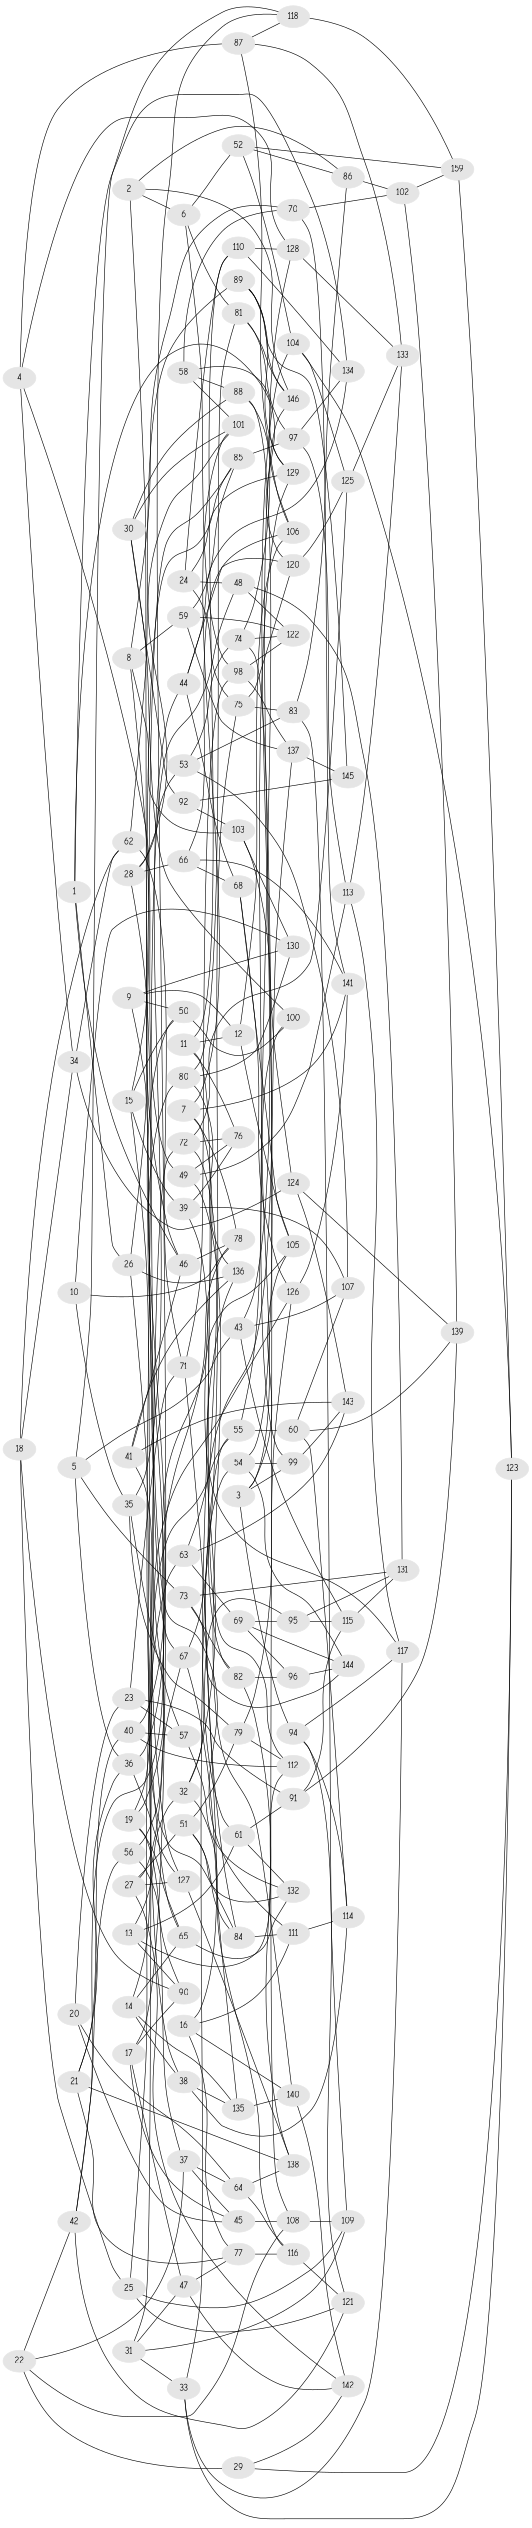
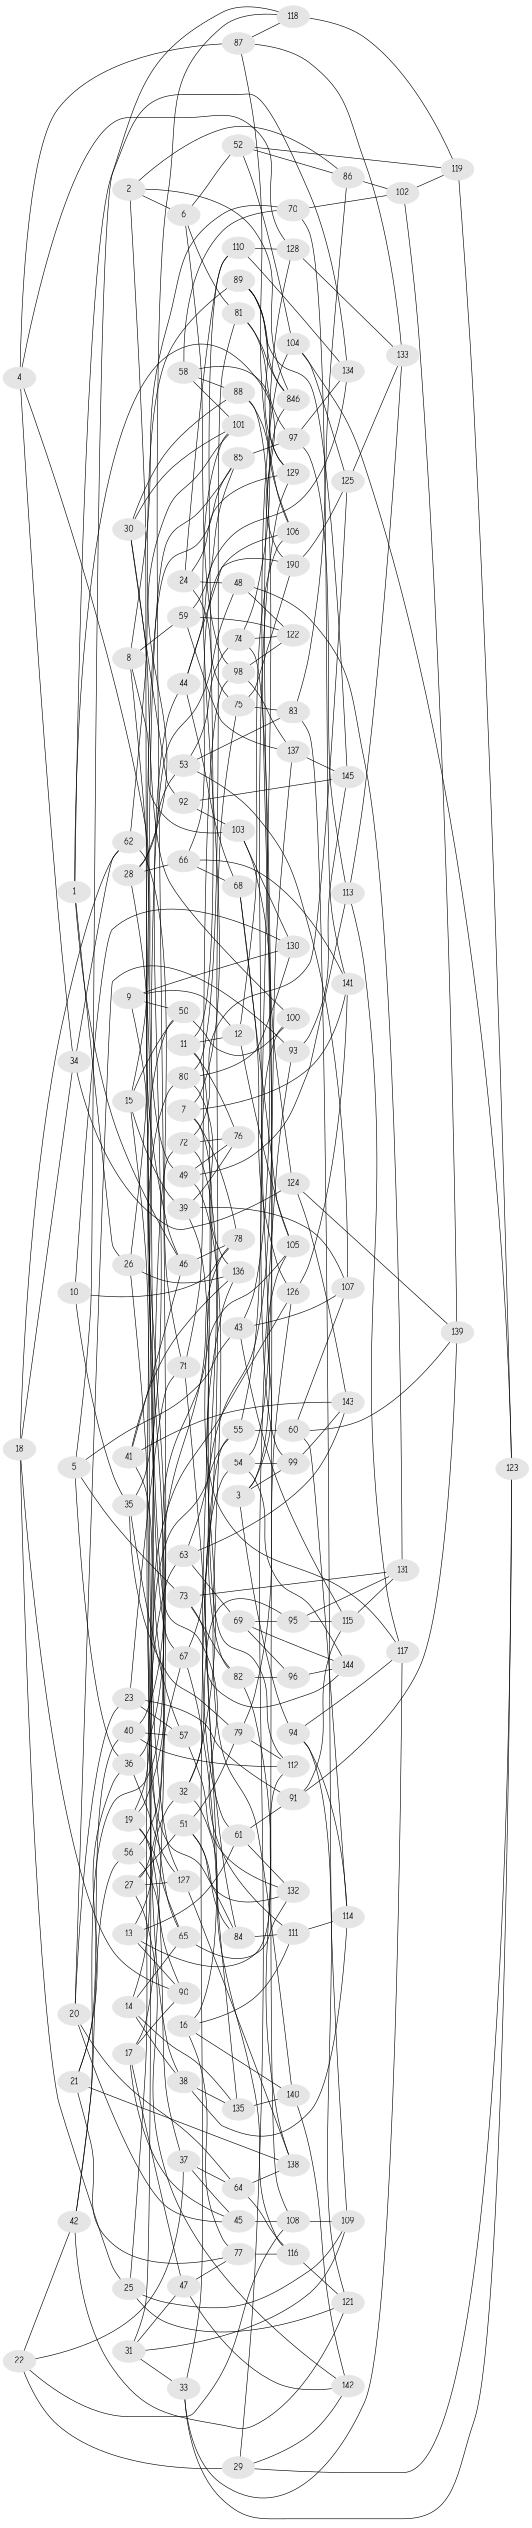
  graph {
    fontname="Comic Neue"
    rankdir=LR
    node [color=gray90 fontname="Comic Neue" style=filled]
    edge [fontname="Comic Neue"]
    1
    26
    46
-   120
+   120 [label=190]
    134
    38
    85
    136
    78
    125
    2
    6
    86
    111
-   146
+   146 [label=846]
    52
    81
    98
    102
    114
    3
    94
    99
    100
    105
    117
    121
    143
    4
    34
    49
    87
    128
    62
    124
    76
    140
    113
    118
    106
    133
    5
    36
    43
    73
    127
    80
    107
    104
    115
    131
    144
    82
-   119 [label=159]
+   119
    97
    122
    137
    7
    101
    141
    8
    59
    70
    103
    130
    9
    12
    50
    67
    135
    75
    10
    35
    57
    44
    79
    92
    145
    11
    110
    112
    13
    32
    61
    90
    95
    116
    91
    132
    14
    55
    65
    129
    60
    15
    39
    138
    16
    54
    77
    142
    17
    45
    47
    108
    18
    25
    63
    109
    71
    89
    19
    37
    48
    126
    64
    20
    23
+   93
    21
    40
    22
    29
    42
    123
    56
    84
    139
    24
    83
    69
    27
    51
    28
    53
    66
    74
    68
    30
    88
    31
    33
    72
    41
    96
    58
    1 -- 26
    1 -- 46
    1 -- 120
    1 -- 134
    26 -- 38
    26 -- 85
    26 -- 136
    46 -- 78
    120 -- 125
    38 -- 114
    38 -- 135
    85 -- 97
    125 -- 133
    2 -- 6
    2 -- 86
    2 -- 111
    2 -- 146
    6 -- 52
    6 -- 81
    6 -- 98
    86 -- 102
    111 -- 114
    52 -- 86
    52 -- 104
    52 -- 119
    81 -- 146
    81 -- 97
    98 -- 122
    98 -- 137
    102 -- 119
    102 -- 139
    3 -- 94
    3 -- 99
    3 -- 100
    3 -- 105
    94 -- 114
    94 -- 117
    94 -- 121
    99 -- 143
    4 -- 34
    4 -- 49
    4 -- 87
    4 -- 128
    34 -- 62
    34 -- 124
    49 -- 76
    49 -- 140
    49 -- 113
    87 -- 118
    87 -- 106
    87 -- 133
    128 -- 133
    62 -- 71
    62 -- 89
    124 -- 143
    124 -- 139
    140 -- 142
    113 -- 117
    113 -- 133
    118 -- 119
    5 -- 118
    5 -- 36
    5 -- 43
    5 -- 73
    36 -- 127
    36 -- 80
    43 -- 107
    43 -- 104
    43 -- 115
    73 -- 131
    73 -- 144
    73 -- 82
    127 -- 138
    80 -- 136
    80 -- 81
    80 -- 130
    104 -- 125
    104 -- 123
    115 -- 131
    82 -- 138
    82 -- 96
    119 -- 123
    97 -- 134
    97 -- 113
    137 -- 145
    7 -- 78
    7 -- 117
    7 -- 101
    7 -- 141
    8 -- 46
    8 -- 59
    8 -- 70
    8 -- 103
    59 -- 85
    59 -- 122
    59 -- 137
    70 -- 102
    70 -- 141
    103 -- 124
    103 -- 130
    9 -- 130
    9 -- 12
    9 -- 50
    9 -- 67
    12 -- 105
    12 -- 106
    50 -- 100
    67 -- 135
    67 -- 75
    135 -- 140
    75 -- 120
    75 -- 83
    10 -- 78
    10 -- 130
    10 -- 35
    35 -- 57
    35 -- 44
    35 -- 79
    57 -- 132
    44 -- 120
    44 -- 134
    44 -- 68
    79 -- 112
    79 -- 126
    92 -- 103
    92 -- 145
    11 -- 76
    11 -- 12
    11 -- 110
    11 -- 112
    110 -- 134
    110 -- 128
    13 -- 112
    13 -- 32
    13 -- 61
    13 -- 90
    32 -- 136
    32 -- 95
    32 -- 116
    61 -- 91
    61 -- 132
    95 -- 115
    95 -- 131
    116 -- 121
    91 -- 115
    91 -- 139
    14 -- 38
    14 -- 135
    14 -- 55
    14 -- 65
    55 -- 129
    55 -- 60
    65 -- 132
    60 -- 114
    60 -- 107
    60 -- 139
    15 -- 85
    15 -- 127
    15 -- 50
    15 -- 39
    39 -- 76
    39 -- 107
    39 -- 61
    16 -- 111
    16 -- 140
    16 -- 54
    16 -- 77
    54 -- 146
    54 -- 99
    54 -- 144
    77 -- 116
    17 -- 118
    17 -- 90
    17 -- 45
    17 -- 47
    45 -- 108
    47 -- 77
    47 -- 142
    108 -- 109
    18 -- 34
    18 -- 62
    18 -- 90
    18 -- 25
    25 -- 121
    25 -- 63
    25 -- 109
    63 -- 143
    63 -- 137
    63 -- 69
    71 -- 98
    71 -- 84
    89 -- 146
    89 -- 145
    89 -- 129
    19 -- 65
    19 -- 37
    19 -- 48
    19 -- 126
    37 -- 45
    37 -- 64
    48 -- 131
    48 -- 122
    126 -- 141
    64 -- 116
    64 -- 138
    20 -- 45
    20 -- 64
    20 -- 23
+   20 -- 93
    23 -- 57
    23 -- 91
    23 -- 71
+   93 -- 145
    21 -- 36
    21 -- 138
    21 -- 77
    21 -- 40
    40 -- 50
    40 -- 57
    40 -- 112
    22 -- 108
    22 -- 37
    22 -- 29
    22 -- 42
    29 -- 142
+   29 -- 93
    29 -- 123
    42 -- 105
    42 -- 121
    42 -- 56
    56 -- 67
    56 -- 90
    84 -- 111
    24 -- 75
    24 -- 110
    24 -- 129
    24 -- 48
    83 -- 86
    83 -- 109
    69 -- 144
    69 -- 95
    69 -- 96
    27 -- 78
    27 -- 127
    27 -- 142
    27 -- 51
    51 -- 79
    51 -- 132
    51 -- 84
    28 -- 101
    28 -- 65
    28 -- 53
    28 -- 66
    53 -- 107
    53 -- 83
    53 -- 74
    66 -- 106
    66 -- 141
    66 -- 68
    74 -- 128
    74 -- 122
    74 -- 108
    68 -- 105
    68 -- 126
    30 -- 100
    30 -- 101
    30 -- 92
    30 -- 88
    88 -- 99
    88 -- 106
    31 -- 47
    31 -- 109
    31 -- 33
    31 -- 72
    33 -- 117
    33 -- 55
    33 -- 123
    72 -- 125
    72 -- 76
    72 -- 82
    41 -- 46
    41 -- 136
    41 -- 143
    41 -- 84
    96 -- 144
    58 -- 101
    58 -- 70
    58 -- 129
    58 -- 88
  }
